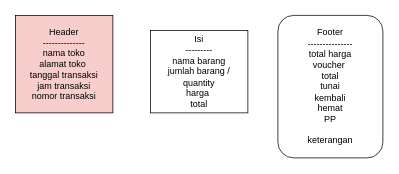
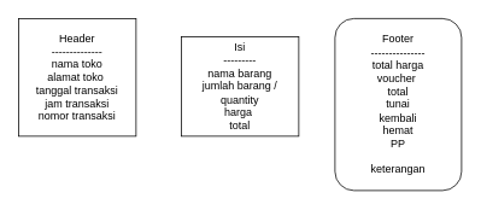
  <mxCell id="0" />
  <mxCell id="1" parent="0" />
- <mxCell id="2" value="Header&lt;br&gt;--------------&lt;br&gt;nama toko&lt;br&gt;alamat toko&amp;nbsp;&lt;br&gt;tanggal transaksi&lt;br&gt;jam transaksi&lt;br&gt;nomor transaksi" style="rounded=0;whiteSpace=wrap;html=1;fillColor=#f8cecc;" vertex="1" parent="1"><mxGeometry x="20" y="20" width="130" height="130" as="geometry" /></mxCell>
+ <mxCell id="2" value="Header&lt;br&gt;--------------&lt;br&gt;nama toko&lt;br&gt;alamat toko&amp;nbsp;&lt;br&gt;tanggal transaksi&lt;br&gt;jam transaksi&lt;br&gt;nomor transaksi" style="rounded=0;whiteSpace=wrap;html=1;" vertex="1" parent="1"><mxGeometry x="20" y="20" width="130" height="130" as="geometry" /></mxCell>
  <mxCell id="3" value="Isi&lt;br&gt;---------&lt;br&gt;nama barang&lt;br&gt;jumlah barang / quantity&lt;br&gt;harga&amp;nbsp;&lt;br&gt;total&lt;br&gt;" style="rounded=0;whiteSpace=wrap;html=1;" vertex="1" parent="1"><mxGeometry x="200" y="40" width="130" height="110" as="geometry" /></mxCell>
  <mxCell id="4" value="Footer&lt;br&gt;---------------&lt;br&gt;total harga&lt;br&gt;voucher&amp;nbsp;&lt;br&gt;total&lt;br&gt;tunai&lt;br&gt;kembali&lt;br&gt;hemat&lt;br&gt;PP&lt;br&gt;&lt;br&gt;keterangan" style="whiteSpace=wrap;html=1;rounded=1;" vertex="1" parent="1"><mxGeometry x="370" y="20" width="140" height="190" as="geometry" /></mxCell>
